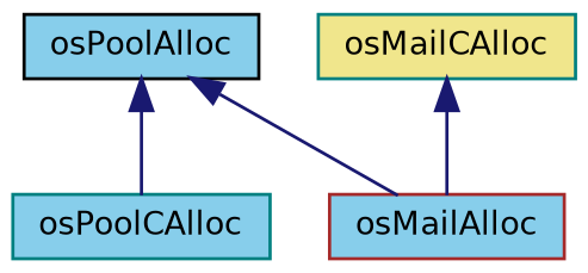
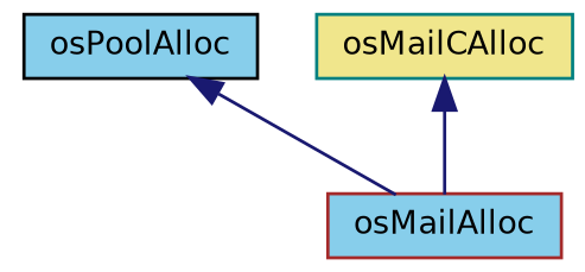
  digraph {
    rankdir=TB
    node [color=teal fillcolor=skyblue fontname=Helvetica fontsize=10 shape=record style=filled]
    edge [color=midnightblue dir=back fontname=Helvetica fontsize=10 labelfontname=Helvetica labelfontsize=10 style=solid]
    n1 [color=black fontcolor=black height=0.2 label=osPoolAlloc width=0.4]
-   n2 [height=0.2 label=osPoolCAlloc width=0.4]
    n3 [color=brown height=0.2 label=osMailAlloc width=0.4]
    n4 [fillcolor=khaki height=0.2 label=osMailCAlloc width=0.4]
-   n1 -> n2
    n1 -> n3
    n4 -> n3
  }
